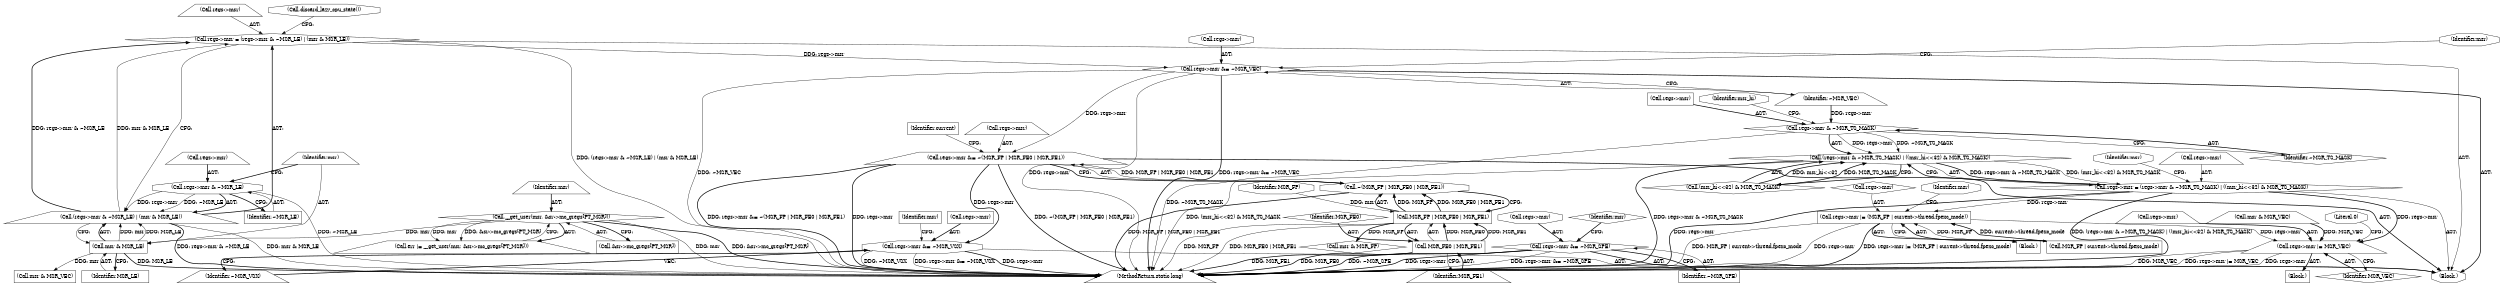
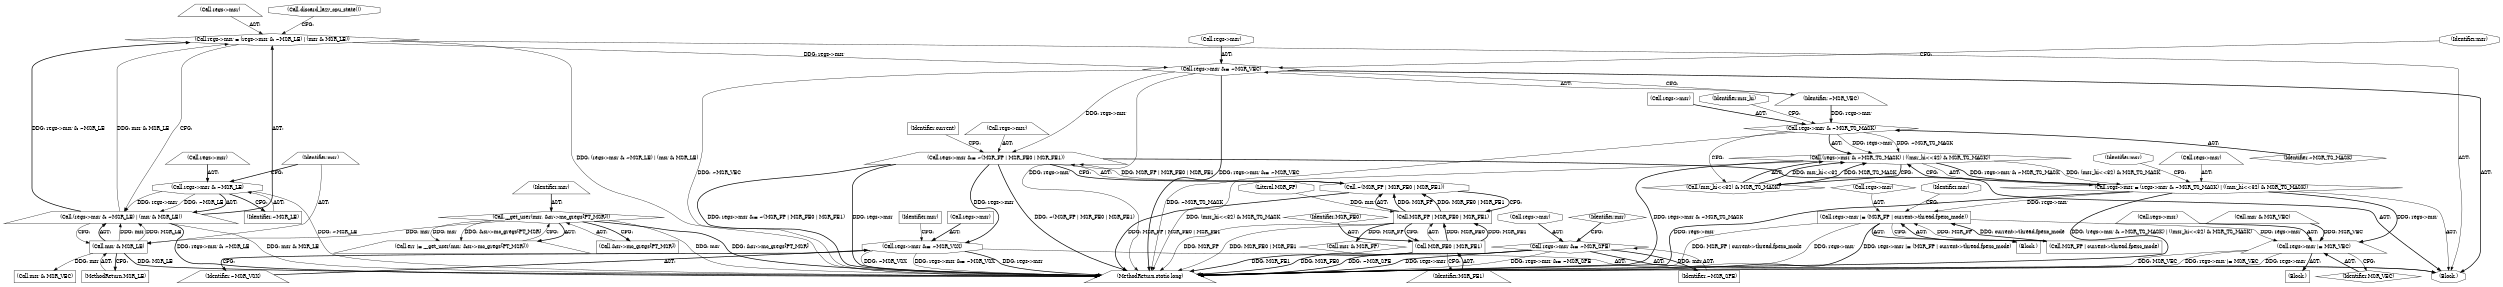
  digraph {
    node [shape=trapezium]
    edge [style=solid]
    n1 [label="(Call,regs->msr &= ~MSR_SPE)" shape=diamond]
    n2 [label="(MethodReturn,static long)"]
    n3 [label="(Identifier,~MSR_SPE)" shape=box]
    n4 [label="(Block,)" shape=octagon]
    n5 [label="(Call,regs->msr & ~MSR_TS_MASK)" shape=diamond]
    n6 [label="(Call,(regs->msr & ~MSR_TS_MASK) | ((msr_hi<<32) & MSR_TS_MASK))" shape=diamond]
    n7 [label="(Identifier,~MSR_TS_MASK)" shape=diamond]
    n8 [label="(Call,regs->msr &= ~MSR_VSX)" shape=octagon]
    n9 [label="(Identifier,~MSR_VSX)"]
    n10 [label="(Call,regs->msr &= ~(MSR_FP | MSR_FE0 | MSR_FE1))"]
    n11 [label="(Call,~(MSR_FP | MSR_FE0 | MSR_FE1))" shape=octagon]
    n12 [label="(Call,MSR_FP | MSR_FE0 | MSR_FE1)" shape=box]
    n13 [label="(Call,regs->msr &= ~MSR_VEC)" shape=diamond]
    n14 [label="(Identifier,~MSR_VEC)"]
    n15 [label="(Call,regs->msr = (regs->msr & ~MSR_LE) | (msr & MSR_LE))" shape=diamond]
    n16 [label="(Call,(regs->msr & ~MSR_LE) | (msr & MSR_LE))"]
    n17 [label="(Call,msr & MSR_LE)" shape=box]
    n18 [label="(Call,msr & MSR_VEC)" shape=box]
-   n19 [label="(Identifier,MSR_LE)" shape=box]
+   n19 [label="(MethodReturn,MSR_LE)" shape=box]
    n20 [label="(Call,regs->msr & ~MSR_LE)" shape=octagon]
    n21 [label="(Identifier,~MSR_LE)" shape=box]
    n22 [label="(Call,__get_user(msr, &sr->mc_gregs[PT_MSR]))" shape=diamond]
    n23 [label="(Call,err |= __get_user(msr, &sr->mc_gregs[PT_MSR]))"]
    n24 [label="(Call,&sr->mc_gregs[PT_MSR])" shape=box]
    n25 [label="(Call,MSR_FE0 | MSR_FE1)" shape=box]
    n26 [label="(Call,msr & MSR_FP)" shape=diamond]
    n27 [label="(Identifier,MSR_FE1)"]
    n28 [label="(Call,regs->msr = (regs->msr & ~MSR_TS_MASK) | ((msr_hi<<32) & MSR_TS_MASK))" shape=diamond]
    n29 [label="(Call,(msr_hi<<32) & MSR_TS_MASK)" shape=diamond]
    n30 [label="(Call,regs->msr |= (MSR_FP | current->thread.fpexc_mode))" shape=box]
    n31 [label="(Call,regs->msr |= MSR_VEC)"]
    n32 [label="(Call,MSR_FP | current->thread.fpexc_mode)" shape=box]
    n33 [label="(Block,)" shape=box]
    n34 [label="(Identifier,MSR_VEC)" shape=diamond]
    n35 [label="(Block,)" shape=box]
    n36 [label="(Identifier,msr)" shape=octagon]
    n37 [label="(Identifier,current)" shape=box]
    n38 [label="(Call,regs->msr)"]
    n39 [label="(Call,regs->msr)" shape=box]
    n40 [label="(Identifier,msr_hi)" shape=octagon]
    n41 [label="(Identifier,msr)" shape=diamond]
-   n42 [label="(Identifier,MSR_FP)" shape=octagon]
+   n42 [label="(Literal,MSR_FP)" shape=octagon]
    n43 [label="(Identifier,msr)"]
    n44 [label="(Identifier,MSR_FE0)" shape=diamond]
    n45 [label="(Call,regs->msr)" shape=diamond]
    n46 [label="(Identifier,msr)"]
    n47 [label="(Call,regs->msr)"]
    n48 [label="(Call,regs->msr)" shape=octagon]
    n49 [label="(Identifier,msr)" shape=box]
    n50 [label="(Call,regs->msr)" shape=box]
    n51 [label="(Identifier,msr)" shape=octagon]
    n52 [label="(Call,regs->msr)"]
    n53 [label="(Call,regs->msr)" shape=octagon]
    n54 [label="(Call,regs->msr)"]
    n55 [label="(Call,regs->msr)"]
    n56 [label="(Call,msr & MSR_VEC)"]
    n57 [label="(Identifier,msr)" shape=octagon]
    n58 [label="(Call,discard_lazy_cpu_state())" shape=octagon]
-   n59 [label="(Literal,0)" shape=octagon]
    n1 -> n2 [label="DDG: ~MSR_SPE" style=bold]
    n1 -> n2 [label="DDG: regs->msr" style=bold]
    n1 -> n2 [label="DDG: regs->msr &= ~MSR_SPE"]
-   n1 -> n3 [label="CFG: " style=bold]
+   n1 -> n3 [label="DDG: msr" style=bold]
    n1 -> n4 [label="AST: " style=bold]
    n3 -> n1 [label="AST: "]
    n5 -> n2 [label="DDG: ~MSR_TS_MASK"]
    n5 -> n6 [label="AST: " style=bold]
    n5 -> n6 [label="DDG: regs->msr"]
    n5 -> n6 [label="DDG: ~MSR_TS_MASK"]
-   n5 -> n7 [label="CFG: "]
+   n5 -> n29 [label="CFG: "]
    n6 -> n2 [label="DDG: (msr_hi<<32) & MSR_TS_MASK"]
    n6 -> n2 [label="DDG: regs->msr & ~MSR_TS_MASK" style=bold]
    n6 -> n28 [label="AST: "]
    n6 -> n28 [label="DDG: regs->msr & ~MSR_TS_MASK" style=bold]
    n6 -> n28 [label="DDG: (msr_hi<<32) & MSR_TS_MASK"]
    n6 -> n29 [label="CFG: " style=bold]
    n7 -> n5 [label="AST: " style=bold]
    n8 -> n2 [label="DDG: ~MSR_VSX"]
    n8 -> n2 [label="DDG: regs->msr &= ~MSR_VSX"]
    n8 -> n2 [label="DDG: regs->msr" style=bold]
    n8 -> n4 [label="AST: "]
    n8 -> n9 [label="CFG: " style=bold]
-   n9 -> n8 [label="VEC: " style=bold]
+   n9 -> n8 [label="AST: " style=bold]
    n10 -> n2 [label="DDG: regs->msr &= ~(MSR_FP | MSR_FE0 | MSR_FE1)" style=bold]
    n10 -> n2 [label="DDG: regs->msr" style=bold]
    n10 -> n2 [label="DDG: ~(MSR_FP | MSR_FE0 | MSR_FE1)" style=bold]
    n10 -> n4 [label="AST: " style=bold]
    n10 -> n8 [label="DDG: regs->msr" style=bold]
    n10 -> n11 [label="CFG: " style=bold]
    n11 -> n2 [label="DDG: MSR_FP | MSR_FE0 | MSR_FE1" style=bold]
    n11 -> n10 [label="AST: "]
    n11 -> n10 [label="DDG: MSR_FP | MSR_FE0 | MSR_FE1"]
    n11 -> n12 [label="CFG: " style=bold]
    n12 -> n2 [label="DDG: MSR_FP"]
    n12 -> n2 [label="DDG: MSR_FE0 | MSR_FE1"]
    n12 -> n11 [label="AST: " style=bold]
    n12 -> n11 [label="DDG: MSR_FP" style=bold]
    n12 -> n11 [label="DDG: MSR_FE0 | MSR_FE1" style=bold]
-   n12 -> n25 [label="AST: " style=bold]
+   n12 -> n25 [label="CFG: " style=bold]
    n12 -> n26 [label="DDG: MSR_FP" style=bold]
    n13 -> n2 [label="DDG: ~MSR_VEC"]
    n13 -> n2 [label="DDG: regs->msr"]
    n13 -> n2 [label="DDG: regs->msr &= ~MSR_VEC" style=bold]
    n13 -> n4 [label="AST: " style=bold]
    n13 -> n10 [label="DDG: regs->msr"]
    n13 -> n14 [label="CFG: "]
    n14 -> n5 [label="DDG: regs->msr" style=bold]
    n14 -> n13 [label="AST: "]
    n15 -> n2 [label="DDG: (regs->msr & ~MSR_LE) | (msr & MSR_LE)"]
    n15 -> n4 [label="AST: "]
    n15 -> n13 [label="DDG: regs->msr"]
    n15 -> n16 [label="CFG: "]
    n16 -> n2 [label="DDG: msr & MSR_LE"]
    n16 -> n2 [label="DDG: regs->msr & ~MSR_LE" style=bold]
    n16 -> n15 [label="AST: " style=bold]
    n16 -> n15 [label="DDG: regs->msr & ~MSR_LE" style=bold]
    n16 -> n15 [label="DDG: msr & MSR_LE"]
    n16 -> n17 [label="CFG: "]
    n17 -> n2 [label="DDG: MSR_LE" style=bold]
    n17 -> n16 [label="AST: " style=bold]
    n17 -> n16 [label="DDG: msr"]
    n17 -> n16 [label="DDG: MSR_LE"]
    n17 -> n18 [label="DDG: msr"]
    n17 -> n19 [label="CFG: " style=bold]
    n19 -> n17 [label="AST: "]
    n20 -> n2 [label="DDG: ~MSR_LE"]
    n20 -> n16 [label="AST: " style=bold]
    n20 -> n16 [label="DDG: regs->msr"]
    n20 -> n16 [label="DDG: ~MSR_LE"]
    n20 -> n21 [label="CFG: " style=bold]
    n21 -> n20 [label="AST: "]
    n22 -> n2 [label="DDG: msr"]
    n22 -> n2 [label="DDG: &sr->mc_gregs[PT_MSR]" style=bold]
    n22 -> n17 [label="DDG: msr"]
    n22 -> n23 [label="AST: " style=bold]
    n22 -> n23 [label="DDG: msr"]
    n22 -> n23 [label="DDG: &sr->mc_gregs[PT_MSR]"]
    n22 -> n24 [label="CFG: " style=bold]
    n23 -> n22 [label="CFG: "]
    n24 -> n22 [label="AST: "]
    n25 -> n2 [label="DDG: MSR_FE1" style=bold]
    n25 -> n2 [label="DDG: MSR_FE0" style=bold]
    n25 -> n12 [label="AST: "]
    n25 -> n12 [label="DDG: MSR_FE0" style=bold]
    n25 -> n12 [label="DDG: MSR_FE1" style=bold]
    n25 -> n27 [label="CFG: "]
    n27 -> n25 [label="AST: " style=bold]
    n28 -> n2 [label="DDG: regs->msr" style=bold]
    n28 -> n2 [label="DDG: (regs->msr & ~MSR_TS_MASK) | ((msr_hi<<32) & MSR_TS_MASK)" style=bold]
    n28 -> n4 [label="AST: "]
    n28 -> n6 [label="CFG: " style=bold]
    n28 -> n30 [label="DDG: regs->msr"]
    n28 -> n31 [label="DDG: regs->msr" style=bold]
    n29 -> n6 [label="AST: " style=bold]
    n29 -> n6 [label="DDG: msr_hi<<32" style=bold]
    n29 -> n6 [label="DDG: MSR_TS_MASK" style=bold]
    n30 -> n2 [label="DDG: MSR_FP | current->thread.fpexc_mode"]
    n30 -> n2 [label="DDG: regs->msr"]
    n30 -> n2 [label="DDG: regs->msr |= (MSR_FP | current->thread.fpexc_mode)" style=bold]
    n30 -> n31 [label="DDG: regs->msr"]
    n30 -> n32 [label="CFG: "]
    n30 -> n33 [label="AST: " style=bold]
    n31 -> n2 [label="DDG: MSR_VEC"]
    n31 -> n2 [label="DDG: regs->msr |= MSR_VEC"]
    n31 -> n2 [label="DDG: regs->msr"]
    n31 -> n34 [label="CFG: "]
    n31 -> n35 [label="AST: " style=bold]
    n32 -> n30 [label="AST: " style=bold]
    n32 -> n30 [label="DDG: MSR_FP"]
    n32 -> n30 [label="DDG: current->thread.fpexc_mode" style=bold]
    n34 -> n31 [label="AST: " style=bold]
    n36 -> n13 [label="CFG: "]
    n37 -> n10 [label="CFG: "]
    n38 -> n20 [label="AST: " style=bold]
    n39 -> n5 [label="AST: " style=bold]
    n40 -> n5 [label="CFG: "]
    n41 -> n1 [label="CFG: " style=bold]
    n42 -> n12 [label="DDG: msr"]
    n43 -> n22 [label="AST: " style=bold]
    n44 -> n25 [label="AST: " style=bold]
    n45 -> n30 [label="AST: "]
    n46 -> n17 [label="AST: "]
    n46 -> n20 [label="CFG: " style=bold]
    n47 -> n10 [label="AST: "]
    n48 -> n13 [label="AST: " style=bold]
    n49 -> n8 [label="CFG: "]
    n50 -> n8 [label="AST: " style=bold]
    n51 -> n28 [label="CFG: "]
    n52 -> n15 [label="AST: "]
    n53 -> n1 [label="AST: " style=bold]
    n54 -> n28 [label="AST: "]
    n55 -> n31 [label="AST: " style=bold]
    n56 -> n31 [label="DDG: MSR_VEC" style=bold]
    n57 -> n30 [label="CFG: "]
    n58 -> n15 [label="CFG: "]
-   n59 -> n31 [label="CFG: "]
  }
